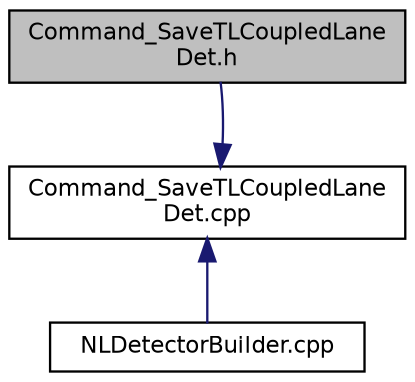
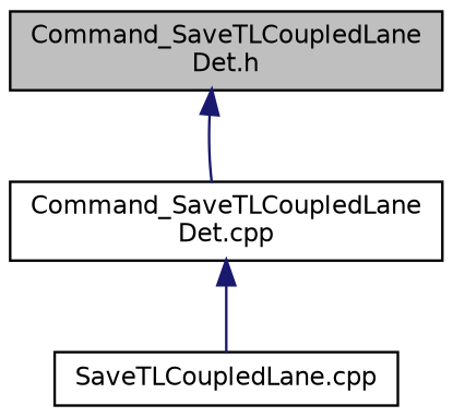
  digraph {
    node [color=black fillcolor=white fontname=Helvetica fontsize=10 shape=record style=filled]
    edge [color=midnightblue dir=back fontname=Helvetica fontsize=10 labelfontname=Helvetica labelfontsize=10 style=solid]
    n1 [fillcolor=grey75 fontcolor=black height=0.2 label="Command_SaveTLCoupledLane\lDet.h" width=0.4]
    n2 [height=0.2 label="Command_SaveTLCoupledLane\lDet.cpp" width=0.4]
-   n3 [height=0.2 label="NLDetectorBuilder.cpp" width=0.4]
-   n2 -> n1
+   n3 [height=0.2 label="SaveTLCoupledLane.cpp" width=0.4]
+   n1 -> n2
    n2 -> n3
  }
